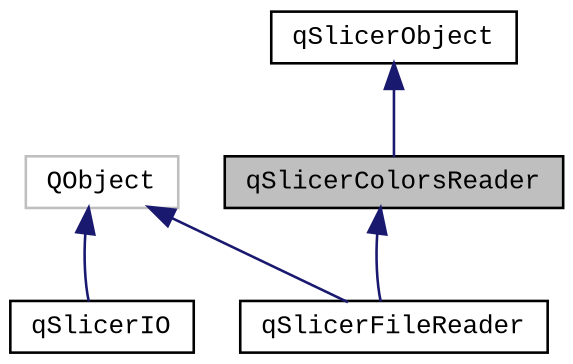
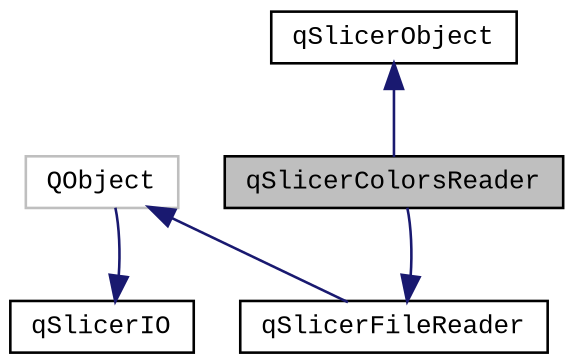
  digraph {
    fontname="Liberation Mono"
    node [color=black fontname="Liberation Mono" fontsize=10 shape=record]
    edge [color=midnightblue dir=back fontname="Liberation Mono" fontsize=10 labelfontname=Helvetica labelfontsize=10 style=solid]
    n1 [fillcolor=grey75 fontcolor=black height=0.2 label=qSlicerColorsReader style=filled width=0.4]
    n2 [height=0.2 label=qSlicerFileReader width=0.4]
    n3 [height=0.2 label=qSlicerIO width=0.4]
    n4 [color=grey75 height=0.2 label=QObject width=0.4]
    n5 [height=0.2 label=qSlicerObject width=0.4]
-   n1 -> n2
+   n2 -> n1
    n4 -> n2
-   n4 -> n3
+   n3 -> n4
    n5 -> n1
  }
